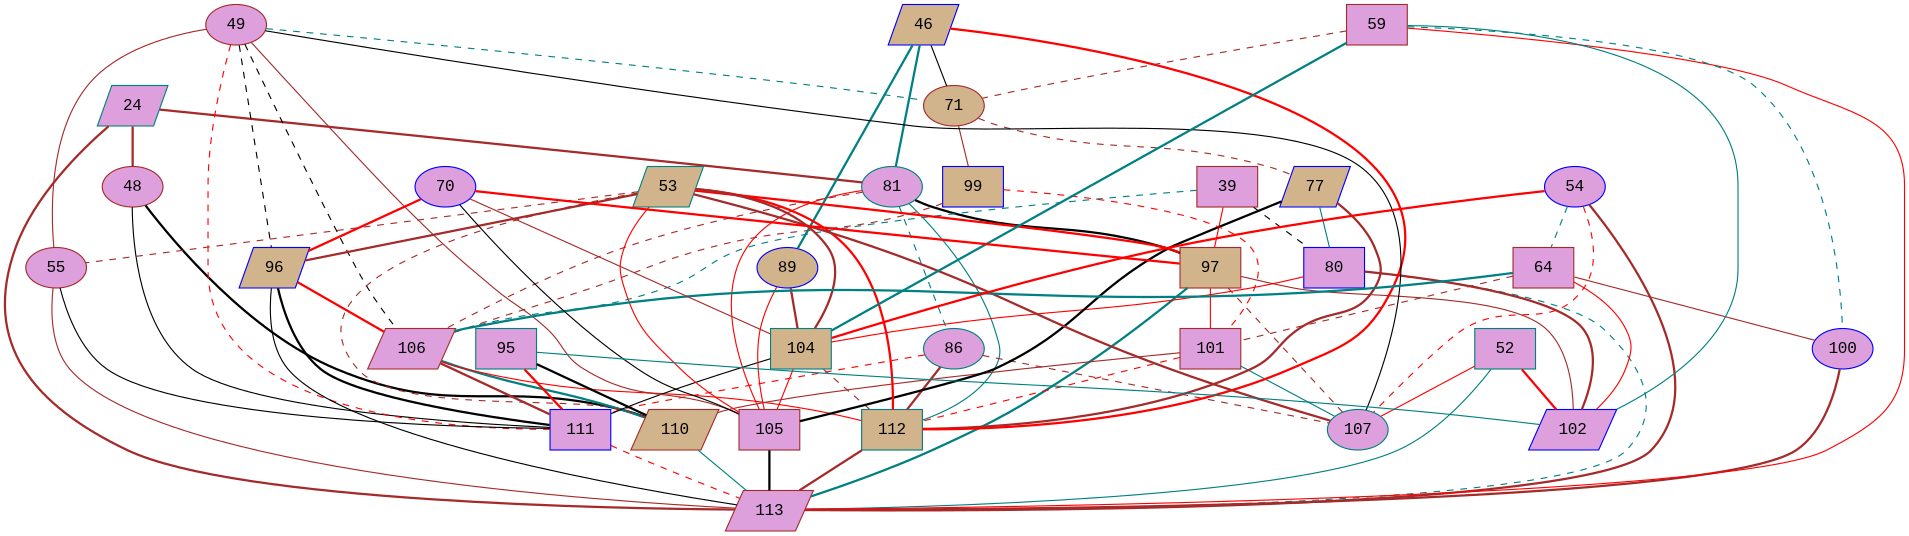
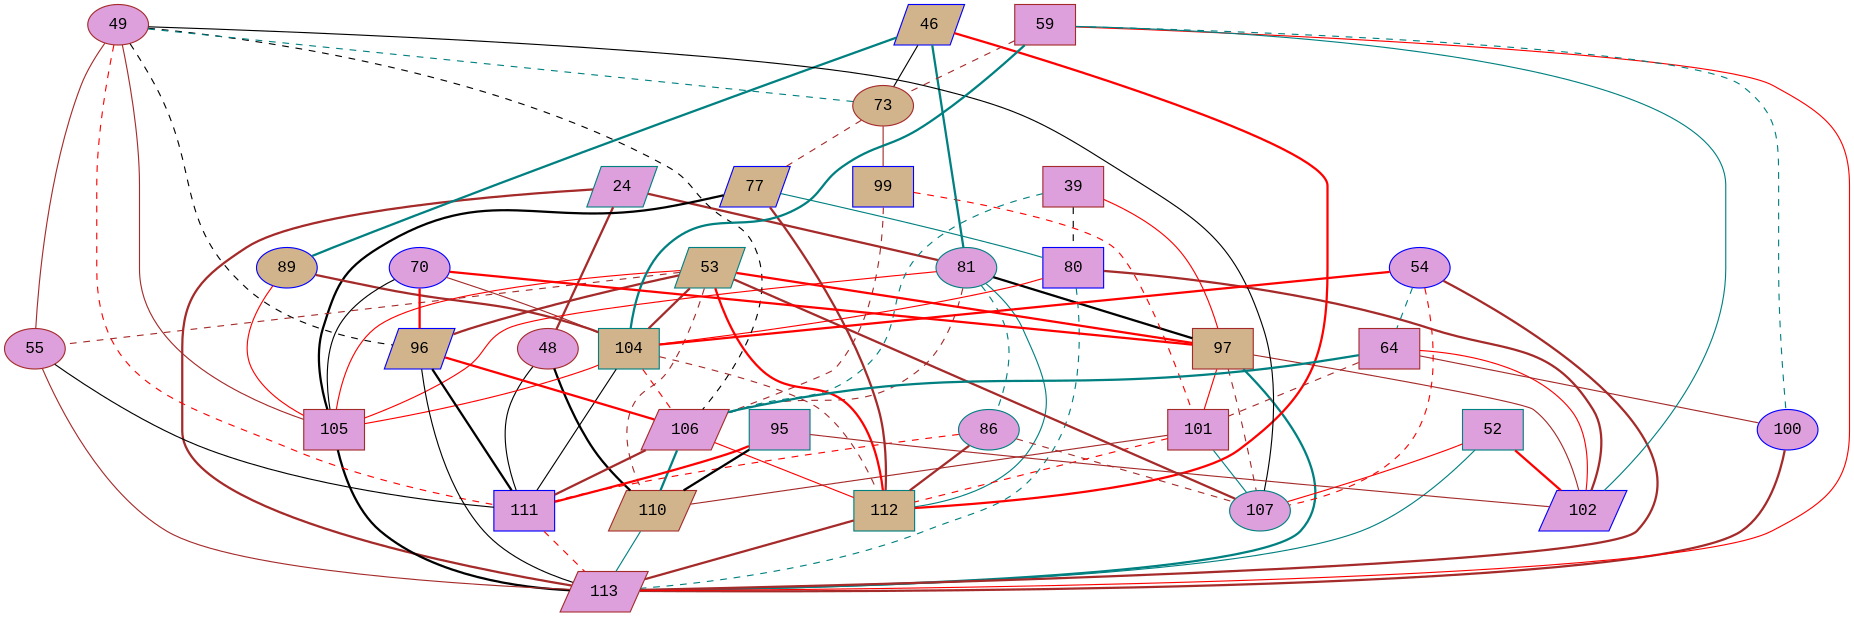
  graph {
    fontname="Liberation Mono"
    node [color=brown fillcolor=plum fontname="Liberation Mono" shape=box style=filled]
    edge [color=brown fontname="Liberation Mono" style=bold]
    24 [color=teal shape=parallelogram super="+15"]
    48 [shape=ellipse]
    81 [color=teal shape=ellipse super="+1+57+6+42"]
    113 [shape=parallelogram super="+109"]
    110 [fillcolor=tan shape=parallelogram super="+78"]
    111 [color=blue super="+66+88+108"]
    97 [fillcolor=tan super="+9+13+18+93"]
    106 [shape=parallelogram super="+16+75+84"]
    112 [color=teal fillcolor=tan super="+72+35+103"]
    105 [super="+20+50+91"]
    86 [color=teal shape=ellipse super="+69"]
    80 [color=blue super="+10"]
    102 [color=blue shape=parallelogram super="+87"]
    104 [color=teal fillcolor=tan super="+83+60+74"]
    39
    107 [color=teal shape=ellipse super="+28+58"]
    101 [super="+94"]
-   73 [fillcolor=tan shape=ellipse super="+30" label=71]
+   73 [fillcolor=tan shape=ellipse super="+30"]
    77 [color=blue fillcolor=tan shape=parallelogram]
    99 [color=blue fillcolor=tan]
    46 [color=blue fillcolor=tan shape=parallelogram]
    89 [color=blue fillcolor=tan shape=ellipse]
    49 [shape=ellipse super="+8+37"]
    55 [shape=ellipse super="+51"]
    96 [color=blue fillcolor=tan shape=parallelogram super="+27+41+82+68"]
    52 [color=teal]
    53 [color=teal fillcolor=tan shape=parallelogram super="+17+23"]
    64 [super="+12"]
    100 [color=blue shape=ellipse]
    54 [color=blue shape=ellipse]
    59 [super="+45"]
    70 [color=blue shape=ellipse super="+67"]
    95 [color=teal]
    24 -- 48 [weight=2]
    24 -- 81 [weight=2]
    24 -- 113 [weight=2]
    48 -- 110 [color=black]
    48 -- 111 [color=black style=solid]
    81 -- 97 [color=black weight=3]
    81 -- 106 [style=dashed]
    81 -- 112 [color=teal style=solid]
    81 -- 105 [color=red style=solid weight=3]
    81 -- 86 [color=teal style=dashed]
    110 -- 113 [color=teal style=solid]
    111 -- 113 [color=red style=dashed weight=4]
    97 -- 113 [color=teal weight=4]
    97 -- 102 [style=solid]
    97 -- 107 [style=dashed weight=2]
    97 -- 101 [color=red style=solid]
    106 -- 110 [color=teal]
    106 -- 111
    106 -- 112 [color=red style=solid]
    112 -- 113 [weight=4]
    105 -- 113 [color=black weight=3]
    86 -- 111 [color=red style=dashed weight=4]
    86 -- 112
    86 -- 107 [style=dashed weight=2]
    80 -- 113 [color=teal style=dashed]
    80 -- 102
    80 -- 104 [color=red style=solid]
    104 -- 111 [color=black style=solid weight=7]
+   104 -- 106 [color=red style=dashed]
    104 -- 112 [style=dashed weight=2]
    104 -- 105 [color=red style=solid weight=2]
    39 -- 97 [color=red style=solid]
    39 -- 106 [color=teal style=dashed]
    39 -- 80 [color=black style=dashed weight=2]
    101 -- 110 [style=solid]
    101 -- 112 [color=red style=dashed weight=3]
    101 -- 107 [color=teal style=solid]
    73 -- 77 [style=dashed]
    73 -- 99 [style=solid weight=2]
    77 -- 112
    77 -- 105 [color=black]
    77 -- 80 [color=teal style=solid]
    99 -- 106 [style=dashed]
    99 -- 101 [color=red style=dashed]
    46 -- 81 [color=teal]
    46 -- 112 [color=red]
    46 -- 73 [color=black style=solid]
    46 -- 89 [color=teal]
    89 -- 105 [color=red style=solid]
    89 -- 104 [weight=2]
    49 -- 111 [color=red style=dashed weight=3]
    49 -- 106 [color=black style=dashed]
    49 -- 105 [style=solid weight=2]
    49 -- 107 [color=black style=solid]
    49 -- 73 [color=teal style=dashed]
    49 -- 55 [style=solid weight=3]
    49 -- 96 [color=black style=dashed]
    55 -- 113 [style=solid]
    55 -- 111 [color=black style=solid]
    96 -- 113 [color=black style=solid weight=4]
    96 -- 111 [color=black]
    96 -- 106 [color=red]
    52 -- 113 [color=teal style=solid]
    52 -- 102 [color=red]
    52 -- 107 [color=red style=solid weight=2]
    53 -- 110 [style=dashed]
    53 -- 97 [color=red]
    53 -- 112 [color=red weight=2]
    53 -- 105 [color=red style=solid]
    53 -- 104
    53 -- 107
    53 -- 55 [style=dashed]
    53 -- 96 [weight=2]
    64 -- 106 [color=teal]
    64 -- 102 [color=red style=solid]
    64 -- 101 [style=dashed]
    64 -- 100 [style=solid weight=2]
    100 -- 113
    54 -- 113
    54 -- 104 [color=red]
    54 -- 107 [color=red style=dashed]
    54 -- 64 [color=teal style=dashed]
    59 -- 113 [color=red style=solid]
    59 -- 102 [color=teal style=solid]
    59 -- 104 [color=teal weight=2]
    59 -- 73 [style=dashed]
    59 -- 100 [color=teal style=dashed]
    70 -- 97 [color=red]
    70 -- 105 [color=black style=solid]
    70 -- 104 [style=solid]
    70 -- 96 [color=red weight=3]
    95 -- 110 [color=black]
    95 -- 111 [color=red weight=2]
-   95 -- 102 [color=teal style=solid]
+   95 -- 102 [style=solid]
  }
